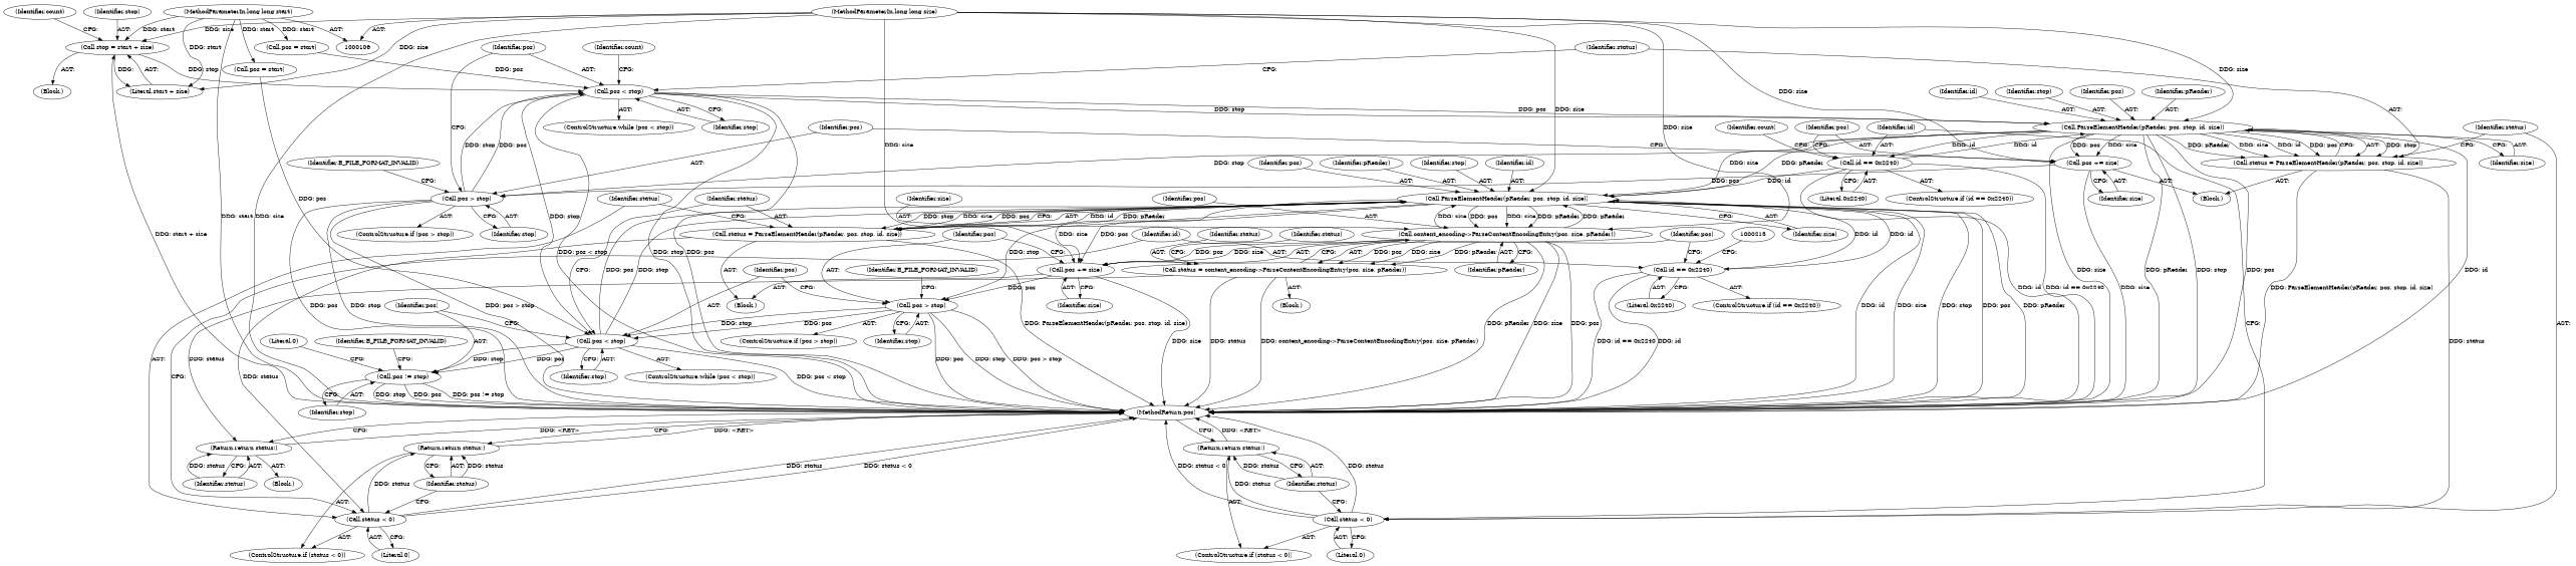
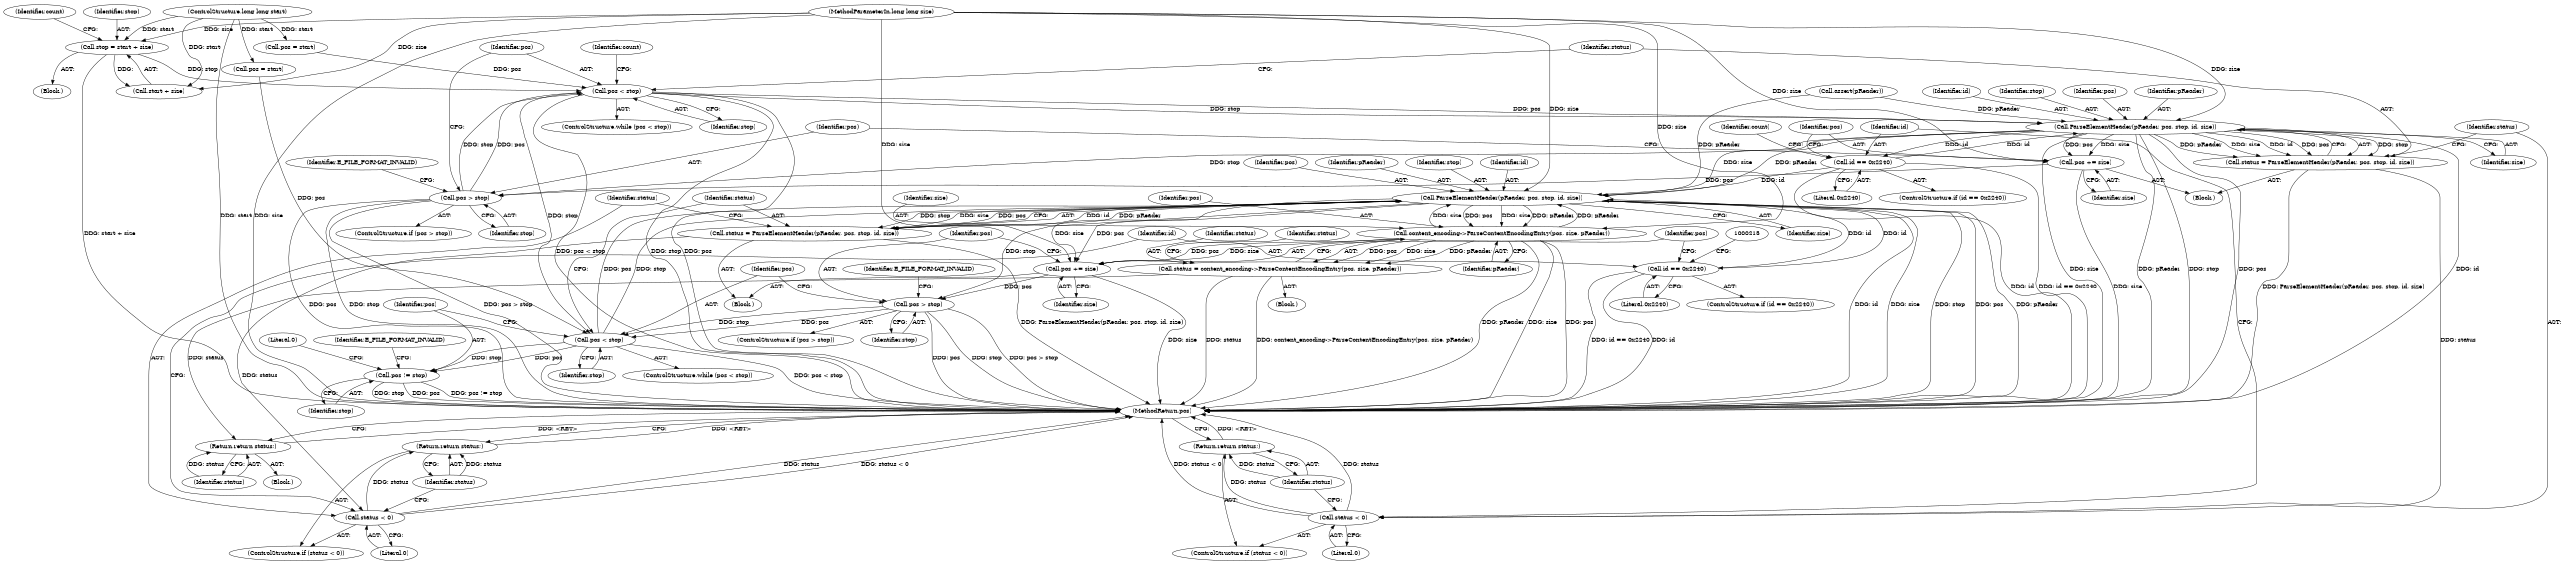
  digraph {
    n1 [label="(Call,stop = start + size)"]
    n2 [label="(Call,pos < stop)"]
-   n3 [label="(Literal,start + size)"]
+   n3 [label="(Call,start + size)"]
    n4 [label="(MethodReturn,pos)"]
    n5 [label="(Block,)"]
    n6 [label="(Call,ParseElementHeader(pReader, pos, stop, id, size))"]
    n7 [label="(Call,pos < stop)"]
    n8 [label="(ControlStructure,while (pos < stop))"]
    n9 [label="(Identifier,stop)"]
    n10 [label="(Return,return status;)"]
    n11 [label="(Return,return status;)"]
    n12 [label="(Return,return status;)"]
-   n13 [label="(MethodParameterIn,long long start)"]
+   n13 [label="(ControlStructure,long long start)"]
    n14 [label="(Call,pos = start)"]
    n15 [label="(Call,pos = start)"]
-   1000106
    n17 [label="(MethodParameterIn,long long size)"]
    n18 [label="(Call,ParseElementHeader(pReader, pos, stop, id, size))"]
    n19 [label="(Call,content_encoding->ParseContentEncodingEntry(pos, size, pReader))"]
    n20 [label="(Call,pos += size)"]
    n21 [label="(Call,pos += size)"]
    n22 [label="(Call,status = ParseElementHeader(pReader, pos, stop, id, size))"]
    n23 [label="(Call,id == 0x2240)"]
    n24 [label="(Call,pos > stop)"]
    n25 [label="(Identifier,size)"]
    n26 [label="(Call,status = ParseElementHeader(pReader, pos, stop, id, size))"]
    n27 [label="(Call,id == 0x2240)"]
    n28 [label="(Call,pos > stop)"]
    n29 [label="(Identifier,size)"]
    n30 [label="(Call,status = content_encoding->ParseContentEncodingEntry(pos, size, pReader))"]
    n31 [label="(Identifier,pReader)"]
    n32 [label="(Block,)"]
    n33 [label="(Identifier,size)"]
    n34 [label="(Block,)"]
    n35 [label="(Identifier,size)"]
    n36 [label="(Call,pos != stop)"]
    n37 [label="(ControlStructure,while (pos < stop))"]
    n38 [label="(Identifier,stop)"]
    n39 [label="(Call,status < 0)"]
    n40 [label="(Literal,0x2240)"]
    n41 [label="(ControlStructure,if (id == 0x2240))"]
    n42 [label="(ControlStructure,if (pos > stop))"]
    n43 [label="(Identifier,stop)"]
    n44 [label="(Literal,0)"]
    n45 [label="(ControlStructure,if (status < 0))"]
    n46 [label="(Identifier,status)"]
    n47 [label="(Call,status < 0)"]
    n48 [label="(Literal,0x2240)"]
    n49 [label="(ControlStructure,if (id == 0x2240))"]
    n50 [label="(Identifier,stop)"]
    n51 [label="(ControlStructure,if (pos > stop))"]
    n52 [label="(ControlStructure,if (status < 0))"]
    n53 [label="(Literal,0)"]
    n54 [label="(Identifier,status)"]
    n55 [label="(Block,)"]
    n56 [label="(Identifier,status)"]
    n57 [label="(Block,)"]
    n58 [label="(Identifier,stop)"]
    n59 [label="(Identifier,status)"]
    n60 [label="(Identifier,pos)"]
    n61 [label="(Identifier,pReader)"]
    n62 [label="(Identifier,pos)"]
    n63 [label="(Identifier,status)"]
    n64 [label="(Identifier,pos)"]
    n65 [label="(Identifier,id)"]
+   n66 [label="(Call,assert(pReader))"]
    n67 [label="(Identifier,pos)"]
    n68 [label="(Identifier,size)"]
    n69 [label="(Identifier,status)"]
    n70 [label="(Identifier,id)"]
    n71 [label="(Identifier,status)"]
    n72 [label="(Identifier,count)"]
    n73 [label="(Identifier,pos)"]
    n74 [label="(Identifier,status)"]
    n75 [label="(Identifier,count)"]
    n76 [label="(Identifier,stop)"]
    n77 [label="(Identifier,E_FILE_FORMAT_INVALID)"]
    n78 [label="(Identifier,stop)"]
    n79 [label="(Identifier,pos)"]
    n80 [label="(Identifier,count)"]
    n81 [label="(Identifier,pos)"]
    n82 [label="(Identifier,id)"]
    n83 [label="(Identifier,E_FILE_FORMAT_INVALID)"]
    n84 [label="(Identifier,id)"]
    n85 [label="(Identifier,pos)"]
    n86 [label="(Identifier,status)"]
    n87 [label="(Identifier,pReader)"]
    n88 [label="(Identifier,pos)"]
    n89 [label="(Identifier,stop)"]
    n90 [label="(Literal,0)"]
    n91 [label="(Identifier,pos)"]
    n92 [label="(Identifier,E_FILE_FORMAT_INVALID)"]
    1000215
    n1 -> n2 [label="DDG: stop"]
    n1 -> n3 [label="DDG: "]
-   n4 -> n1 [label="DDG: start + size"]
+   n1 -> n4 [label="DDG: start + size"]
    n1 -> n5 [label="AST: "]
    n2 -> n4 [label="DDG: pos < stop"]
    n2 -> n4 [label="DDG: stop"]
    n2 -> n4 [label="DDG: pos"]
    n2 -> n6 [label="DDG: pos"]
    n2 -> n6 [label="DDG: stop"]
    n2 -> n7 [label="DDG: stop"]
    n2 -> n8 [label="AST: "]
    n2 -> n9 [label="CFG: "]
    n3 -> n1 [label="AST: "]
    n4 -> n10 [label="CFG: "]
    n4 -> n11 [label="CFG: "]
    n4 -> n12 [label="CFG: "]
    n6 -> n4 [label="DDG: pReader"]
    n6 -> n4 [label="DDG: stop"]
    n6 -> n4 [label="DDG: pos"]
    n6 -> n4 [label="DDG: id"]
    n6 -> n4 [label="DDG: size"]
    n6 -> n18 [label="DDG: pReader"]
    n6 -> n18 [label="DDG: size"]
    n6 -> n21 [label="DDG: size"]
    n6 -> n21 [label="DDG: pos"]
    n6 -> n22 [label="AST: "]
    n6 -> n22 [label="DDG: stop"]
    n6 -> n22 [label="DDG: pReader"]
    n6 -> n22 [label="DDG: size"]
    n6 -> n22 [label="DDG: id"]
    n6 -> n22 [label="DDG: pos"]
    n6 -> n23 [label="DDG: id"]
    n6 -> n24 [label="DDG: stop"]
    n6 -> n25 [label="CFG: "]
    n7 -> n4 [label="DDG: pos < stop"]
    n7 -> n18 [label="DDG: pos"]
    n7 -> n18 [label="DDG: stop"]
    n7 -> n36 [label="DDG: pos"]
    n7 -> n36 [label="DDG: stop"]
    n7 -> n37 [label="AST: "]
    n7 -> n38 [label="CFG: "]
    n9 -> n2 [label="AST: "]
    n10 -> n4 [label="DDG: <RET>"]
    n10 -> n45 [label="AST: "]
    n10 -> n46 [label="CFG: "]
    n11 -> n4 [label="DDG: <RET>"]
    n11 -> n52 [label="AST: "]
    n11 -> n54 [label="CFG: "]
    n12 -> n4 [label="DDG: <RET>"]
    n12 -> n56 [label="CFG: "]
    n12 -> n57 [label="AST: "]
    n13 -> n1 [label="DDG: start"]
    n13 -> n3 [label="DDG: start"]
    n13 -> n4 [label="DDG: start"]
    n13 -> n14 [label="DDG: start"]
    n13 -> n15 [label="DDG: start"]
-   n13 -> 1000106 [label="AST: "]
    n14 -> n2 [label="DDG: pos"]
    n15 -> n7 [label="DDG: pos"]
    n17 -> n1 [label="DDG: size"]
    n17 -> n3 [label="DDG: size"]
    n17 -> n4 [label="DDG: size"]
    n17 -> n6 [label="DDG: size"]
-   n17 -> 1000106 [label="AST: "]
    n17 -> n18 [label="DDG: size"]
    n17 -> n19 [label="DDG: size"]
    n17 -> n20 [label="DDG: size"]
    n17 -> n21 [label="DDG: size"]
    n18 -> n4 [label="DDG: id"]
    n18 -> n4 [label="DDG: stop"]
    n18 -> n4 [label="DDG: pos"]
    n18 -> n4 [label="DDG: size"]
    n18 -> n4 [label="DDG: pReader"]
    n18 -> n19 [label="DDG: pos"]
    n18 -> n19 [label="DDG: size"]
    n18 -> n19 [label="DDG: pReader"]
    n18 -> n20 [label="DDG: size"]
    n18 -> n20 [label="DDG: pos"]
    n18 -> n26 [label="AST: "]
    n18 -> n26 [label="DDG: id"]
    n18 -> n26 [label="DDG: pReader"]
    n18 -> n26 [label="DDG: stop"]
    n18 -> n26 [label="DDG: size"]
    n18 -> n26 [label="DDG: pos"]
    n18 -> n27 [label="DDG: id"]
    n18 -> n28 [label="DDG: stop"]
    n18 -> n29 [label="CFG: "]
    n19 -> n4 [label="DDG: size"]
    n19 -> n4 [label="DDG: pos"]
    n19 -> n4 [label="DDG: pReader"]
    n19 -> n18 [label="DDG: pReader"]
    n19 -> n18 [label="DDG: size"]
    n19 -> n20 [label="DDG: size"]
    n19 -> n20 [label="DDG: pos"]
    n19 -> n30 [label="AST: "]
    n19 -> n30 [label="DDG: pos"]
    n19 -> n30 [label="DDG: size"]
    n19 -> n30 [label="DDG: pReader"]
    n19 -> n31 [label="CFG: "]
    n20 -> n4 [label="DDG: size"]
    n20 -> n28 [label="DDG: pos"]
    n20 -> n32 [label="AST: "]
    n20 -> n33 [label="CFG: "]
    n21 -> n4 [label="DDG: size"]
    n21 -> n24 [label="DDG: pos"]
    n21 -> n34 [label="AST: "]
    n21 -> n35 [label="CFG: "]
    n22 -> n4 [label="DDG: ParseElementHeader(pReader, pos, stop, id, size)"]
    n22 -> n6 [label="CFG: "]
    n22 -> n34 [label="AST: "]
    n22 -> n39 [label="DDG: status"]
    n23 -> n4 [label="DDG: id == 0x2240"]
    n23 -> n4 [label="DDG: id"]
    n23 -> n6 [label="DDG: id"]
    n23 -> n18 [label="DDG: id"]
    n23 -> n40 [label="CFG: "]
    n23 -> n41 [label="AST: "]
    n24 -> n2 [label="DDG: pos"]
    n24 -> n2 [label="DDG: stop"]
    n24 -> n4 [label="DDG: pos"]
    n24 -> n4 [label="DDG: pos > stop"]
    n24 -> n4 [label="DDG: stop"]
    n24 -> n42 [label="AST: "]
    n24 -> n43 [label="CFG: "]
    n25 -> n6 [label="AST: "]
    n26 -> n4 [label="DDG: ParseElementHeader(pReader, pos, stop, id, size)"]
    n26 -> n18 [label="CFG: "]
    n26 -> n32 [label="AST: "]
    n26 -> n47 [label="DDG: status"]
    n27 -> n4 [label="DDG: id == 0x2240"]
    n27 -> n4 [label="DDG: id"]
    n27 -> n18 [label="DDG: id"]
    n27 -> n48 [label="CFG: "]
    n27 -> n49 [label="AST: "]
    n28 -> n4 [label="DDG: pos > stop"]
    n28 -> n4 [label="DDG: pos"]
    n28 -> n4 [label="DDG: stop"]
    n28 -> n7 [label="DDG: pos"]
    n28 -> n7 [label="DDG: stop"]
    n28 -> n50 [label="CFG: "]
    n28 -> n51 [label="AST: "]
    n29 -> n18 [label="AST: "]
    n30 -> n4 [label="DDG: content_encoding->ParseContentEncodingEntry(pos, size, pReader)"]
    n30 -> n4 [label="DDG: status"]
    n30 -> n12 [label="DDG: status"]
    n30 -> n19 [label="CFG: "]
    n30 -> n55 [label="AST: "]
    n31 -> n19 [label="AST: "]
    n33 -> n20 [label="AST: "]
    n35 -> n21 [label="AST: "]
    n36 -> n4 [label="DDG: pos != stop"]
    n36 -> n4 [label="DDG: stop"]
    n36 -> n4 [label="DDG: pos"]
    n36 -> n58 [label="CFG: "]
    n38 -> n7 [label="AST: "]
    n39 -> n4 [label="DDG: status"]
    n39 -> n4 [label="DDG: status < 0"]
    n39 -> n10 [label="DDG: status"]
    n39 -> n44 [label="CFG: "]
    n39 -> n45 [label="AST: "]
    n40 -> n23 [label="AST: "]
    n43 -> n24 [label="AST: "]
    n44 -> n39 [label="AST: "]
    n46 -> n10 [label="AST: "]
    n46 -> n10 [label="DDG: status"]
    n46 -> n39 [label="CFG: "]
    n47 -> n4 [label="DDG: status"]
    n47 -> n4 [label="DDG: status < 0"]
    n47 -> n11 [label="DDG: status"]
    n47 -> n52 [label="AST: "]
    n47 -> n53 [label="CFG: "]
    n48 -> n27 [label="AST: "]
    n50 -> n28 [label="AST: "]
    n53 -> n47 [label="AST: "]
    n54 -> n11 [label="AST: "]
    n54 -> n11 [label="DDG: status"]
    n54 -> n47 [label="CFG: "]
    n56 -> n12 [label="AST: "]
    n56 -> n12 [label="DDG: status"]
    n58 -> n36 [label="AST: "]
    n59 -> n7 [label="CFG: "]
    n59 -> n26 [label="AST: "]
    n60 -> n20 [label="AST: "]
    n60 -> n27 [label="CFG: "]
    n61 -> n18 [label="AST: "]
    n62 -> n19 [label="AST: "]
    n63 -> n30 [label="AST: "]
    n64 -> n20 [label="CFG: "]
    n64 -> n28 [label="AST: "]
    n65 -> n6 [label="AST: "]
+   n66 -> n6 [label="DDG: pReader"]
+   n66 -> n18 [label="DDG: pReader"]
    n67 -> n2 [label="AST: "]
    n67 -> n24 [label="CFG: "]
    n68 -> n19 [label="AST: "]
    n69 -> n22 [label="CFG: "]
    n69 -> n39 [label="AST: "]
    n70 -> n23 [label="AST: "]
    n70 -> n39 [label="CFG: "]
    n71 -> n30 [label="CFG: "]
    n72 -> n23 [label="CFG: "]
    n73 -> n21 [label="CFG: "]
    n73 -> n24 [label="AST: "]
    n74 -> n2 [label="CFG: "]
    n74 -> n22 [label="AST: "]
    n75 -> n1 [label="CFG: "]
    n76 -> n18 [label="AST: "]
    n77 -> n28 [label="CFG: "]
    n78 -> n6 [label="AST: "]
    n79 -> n6 [label="AST: "]
    n80 -> n2 [label="CFG: "]
    n81 -> n21 [label="AST: "]
    n81 -> n23 [label="CFG: "]
    n82 -> n27 [label="AST: "]
    n82 -> n47 [label="CFG: "]
    n83 -> n36 [label="CFG: "]
    n84 -> n18 [label="AST: "]
    n85 -> n18 [label="AST: "]
    n86 -> n26 [label="CFG: "]
    n86 -> n47 [label="AST: "]
    n87 -> n6 [label="AST: "]
    n88 -> n7 [label="CFG: "]
    n88 -> n36 [label="AST: "]
    n89 -> n1 [label="AST: "]
    n90 -> n36 [label="CFG: "]
    n91 -> n7 [label="AST: "]
    n91 -> n28 [label="CFG: "]
    n92 -> n24 [label="CFG: "]
    1000215 -> n27 [label="CFG: "]
  }
